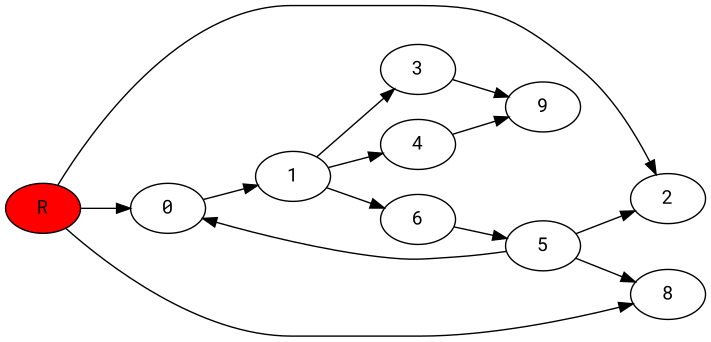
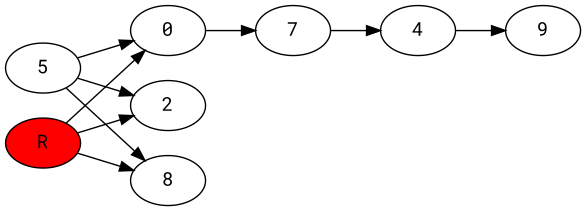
  digraph {
    fontname="Roboto Mono"
    rankdir=LR
    node [fontname="Roboto Mono"]
    edge [fontname="Roboto Mono"]
    n1 [label=0]
-   7 [label=1]
-   3
+   7
    4
-   6
    9
    5
    2
    8
    R [fillcolor="#ff0000" style=filled]
    n1 -> 7
-   7 -> 3
    7 -> 4
-   7 -> 6
-   3 -> 9
    4 -> 9
-   6 -> 5
    5 -> n1
    5 -> 2
    5 -> 8
    R -> n1
    R -> 2
    R -> 8
  }
